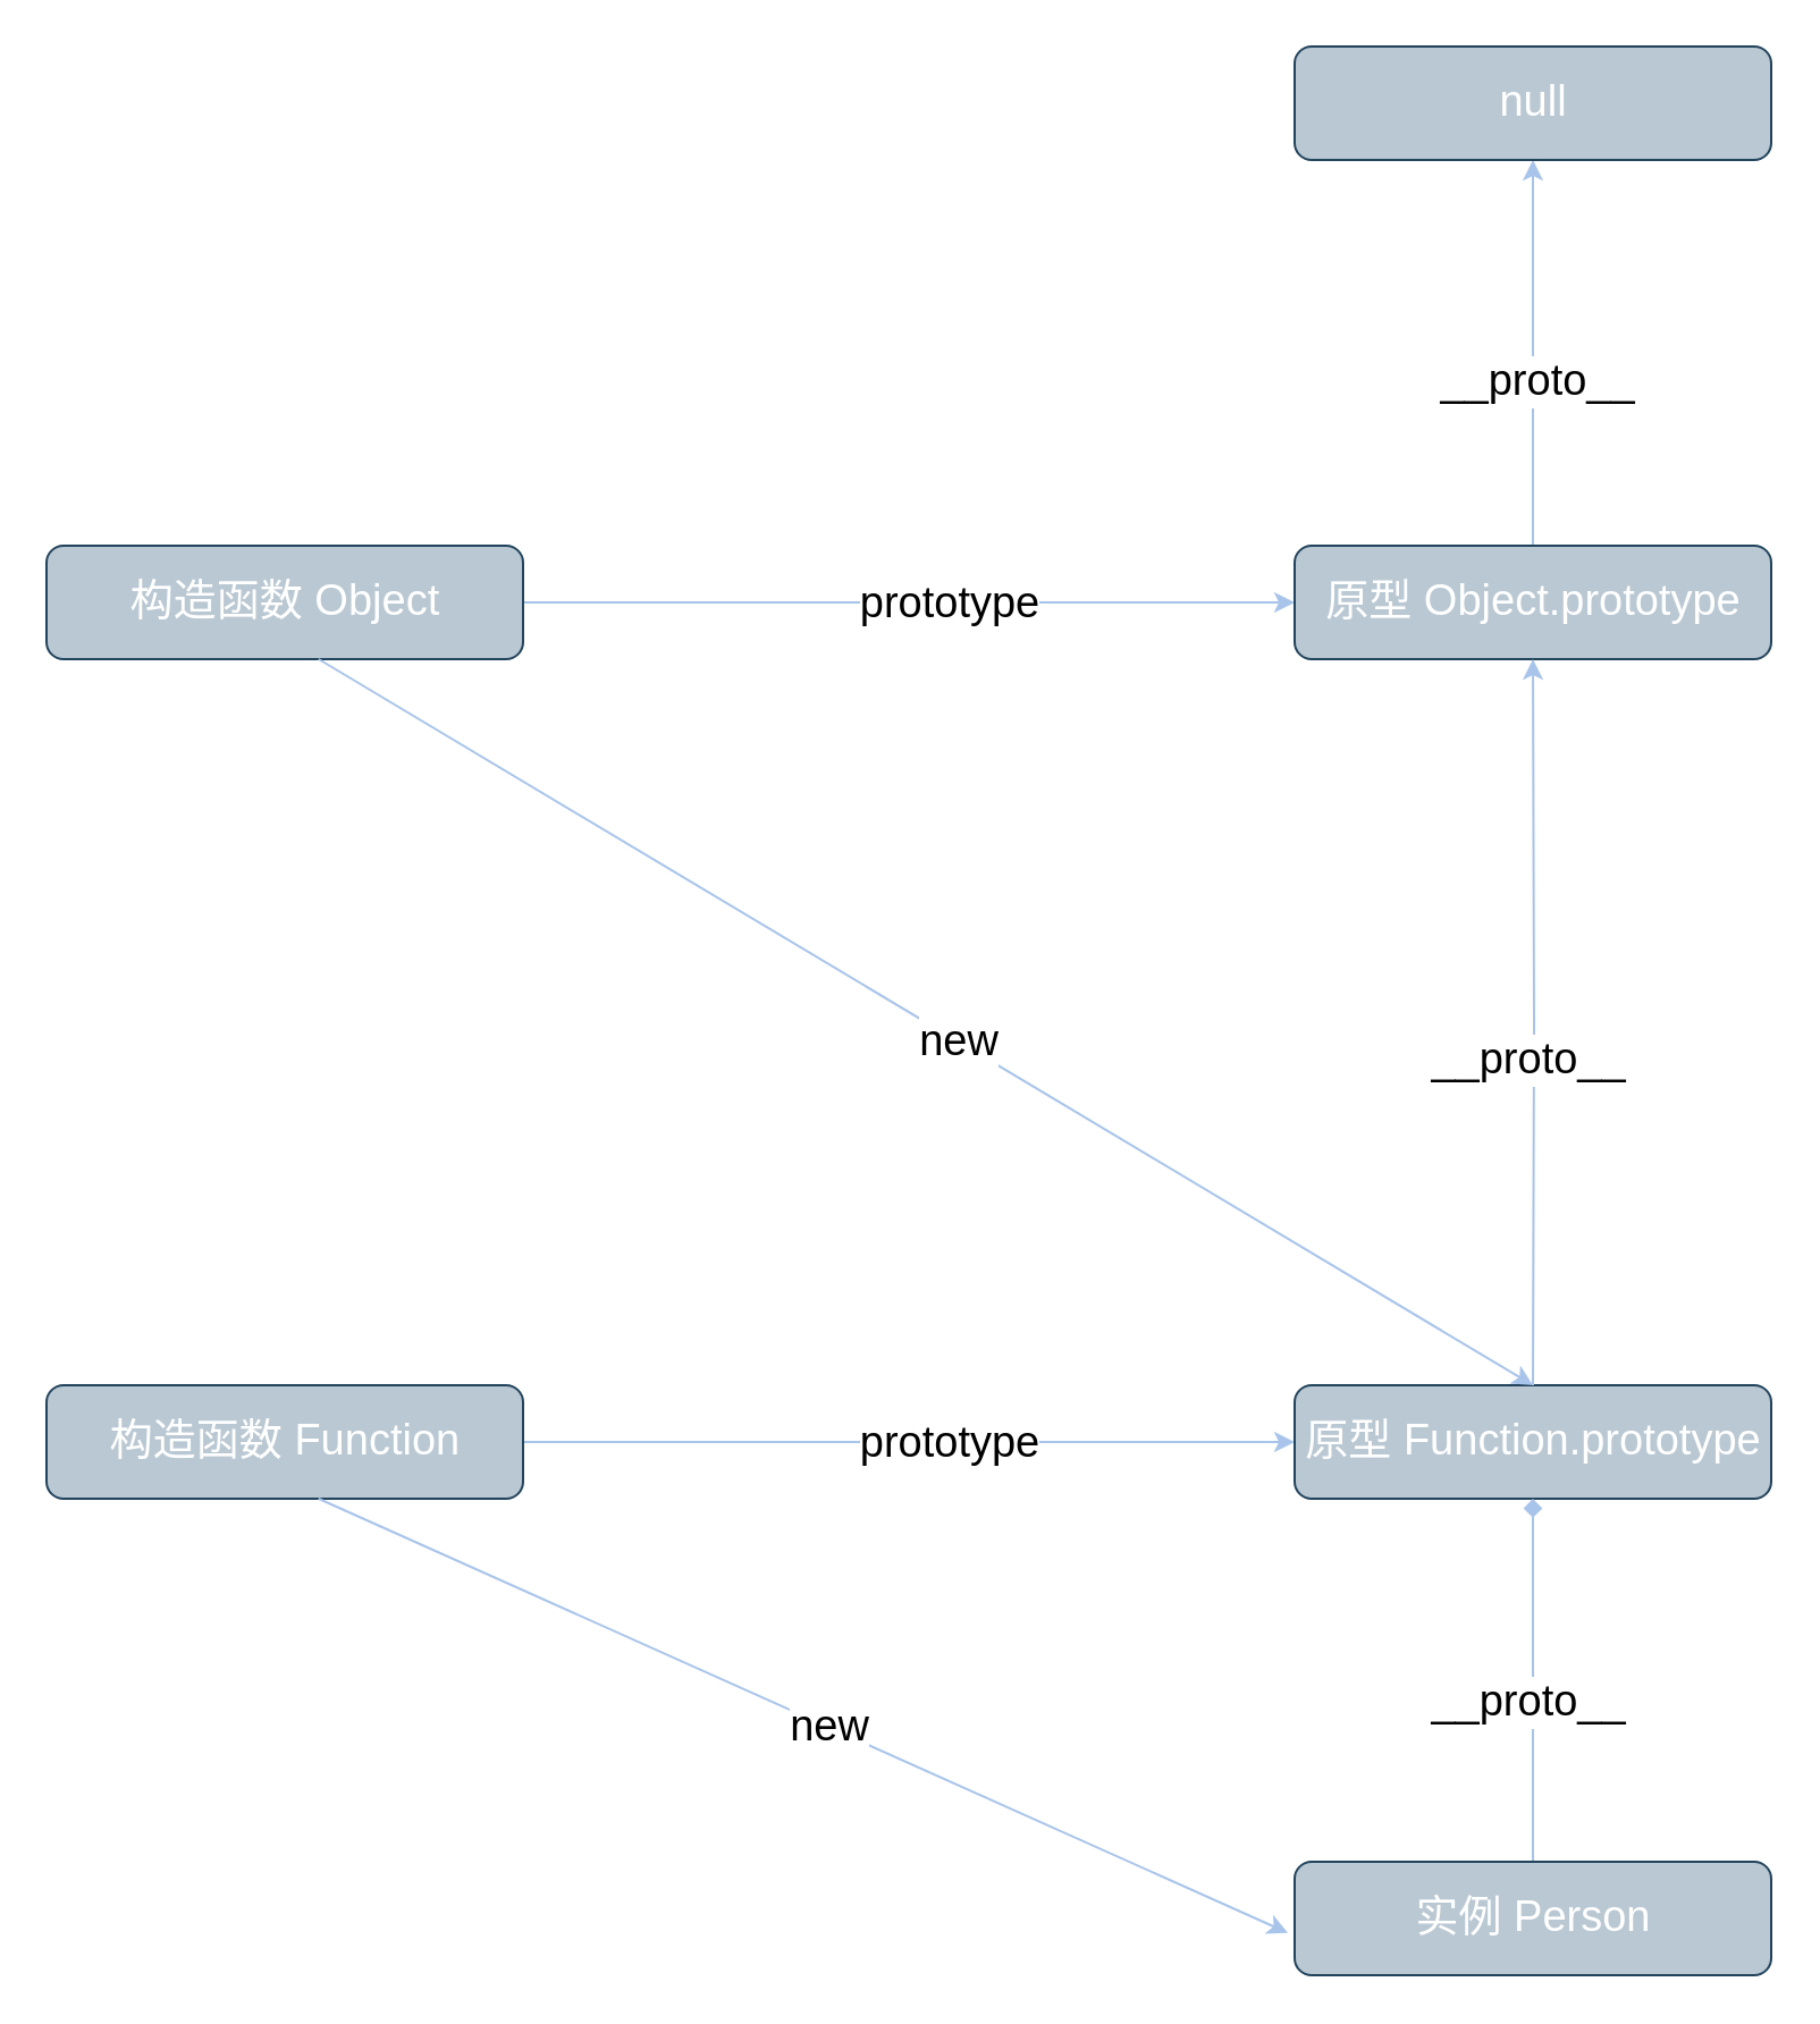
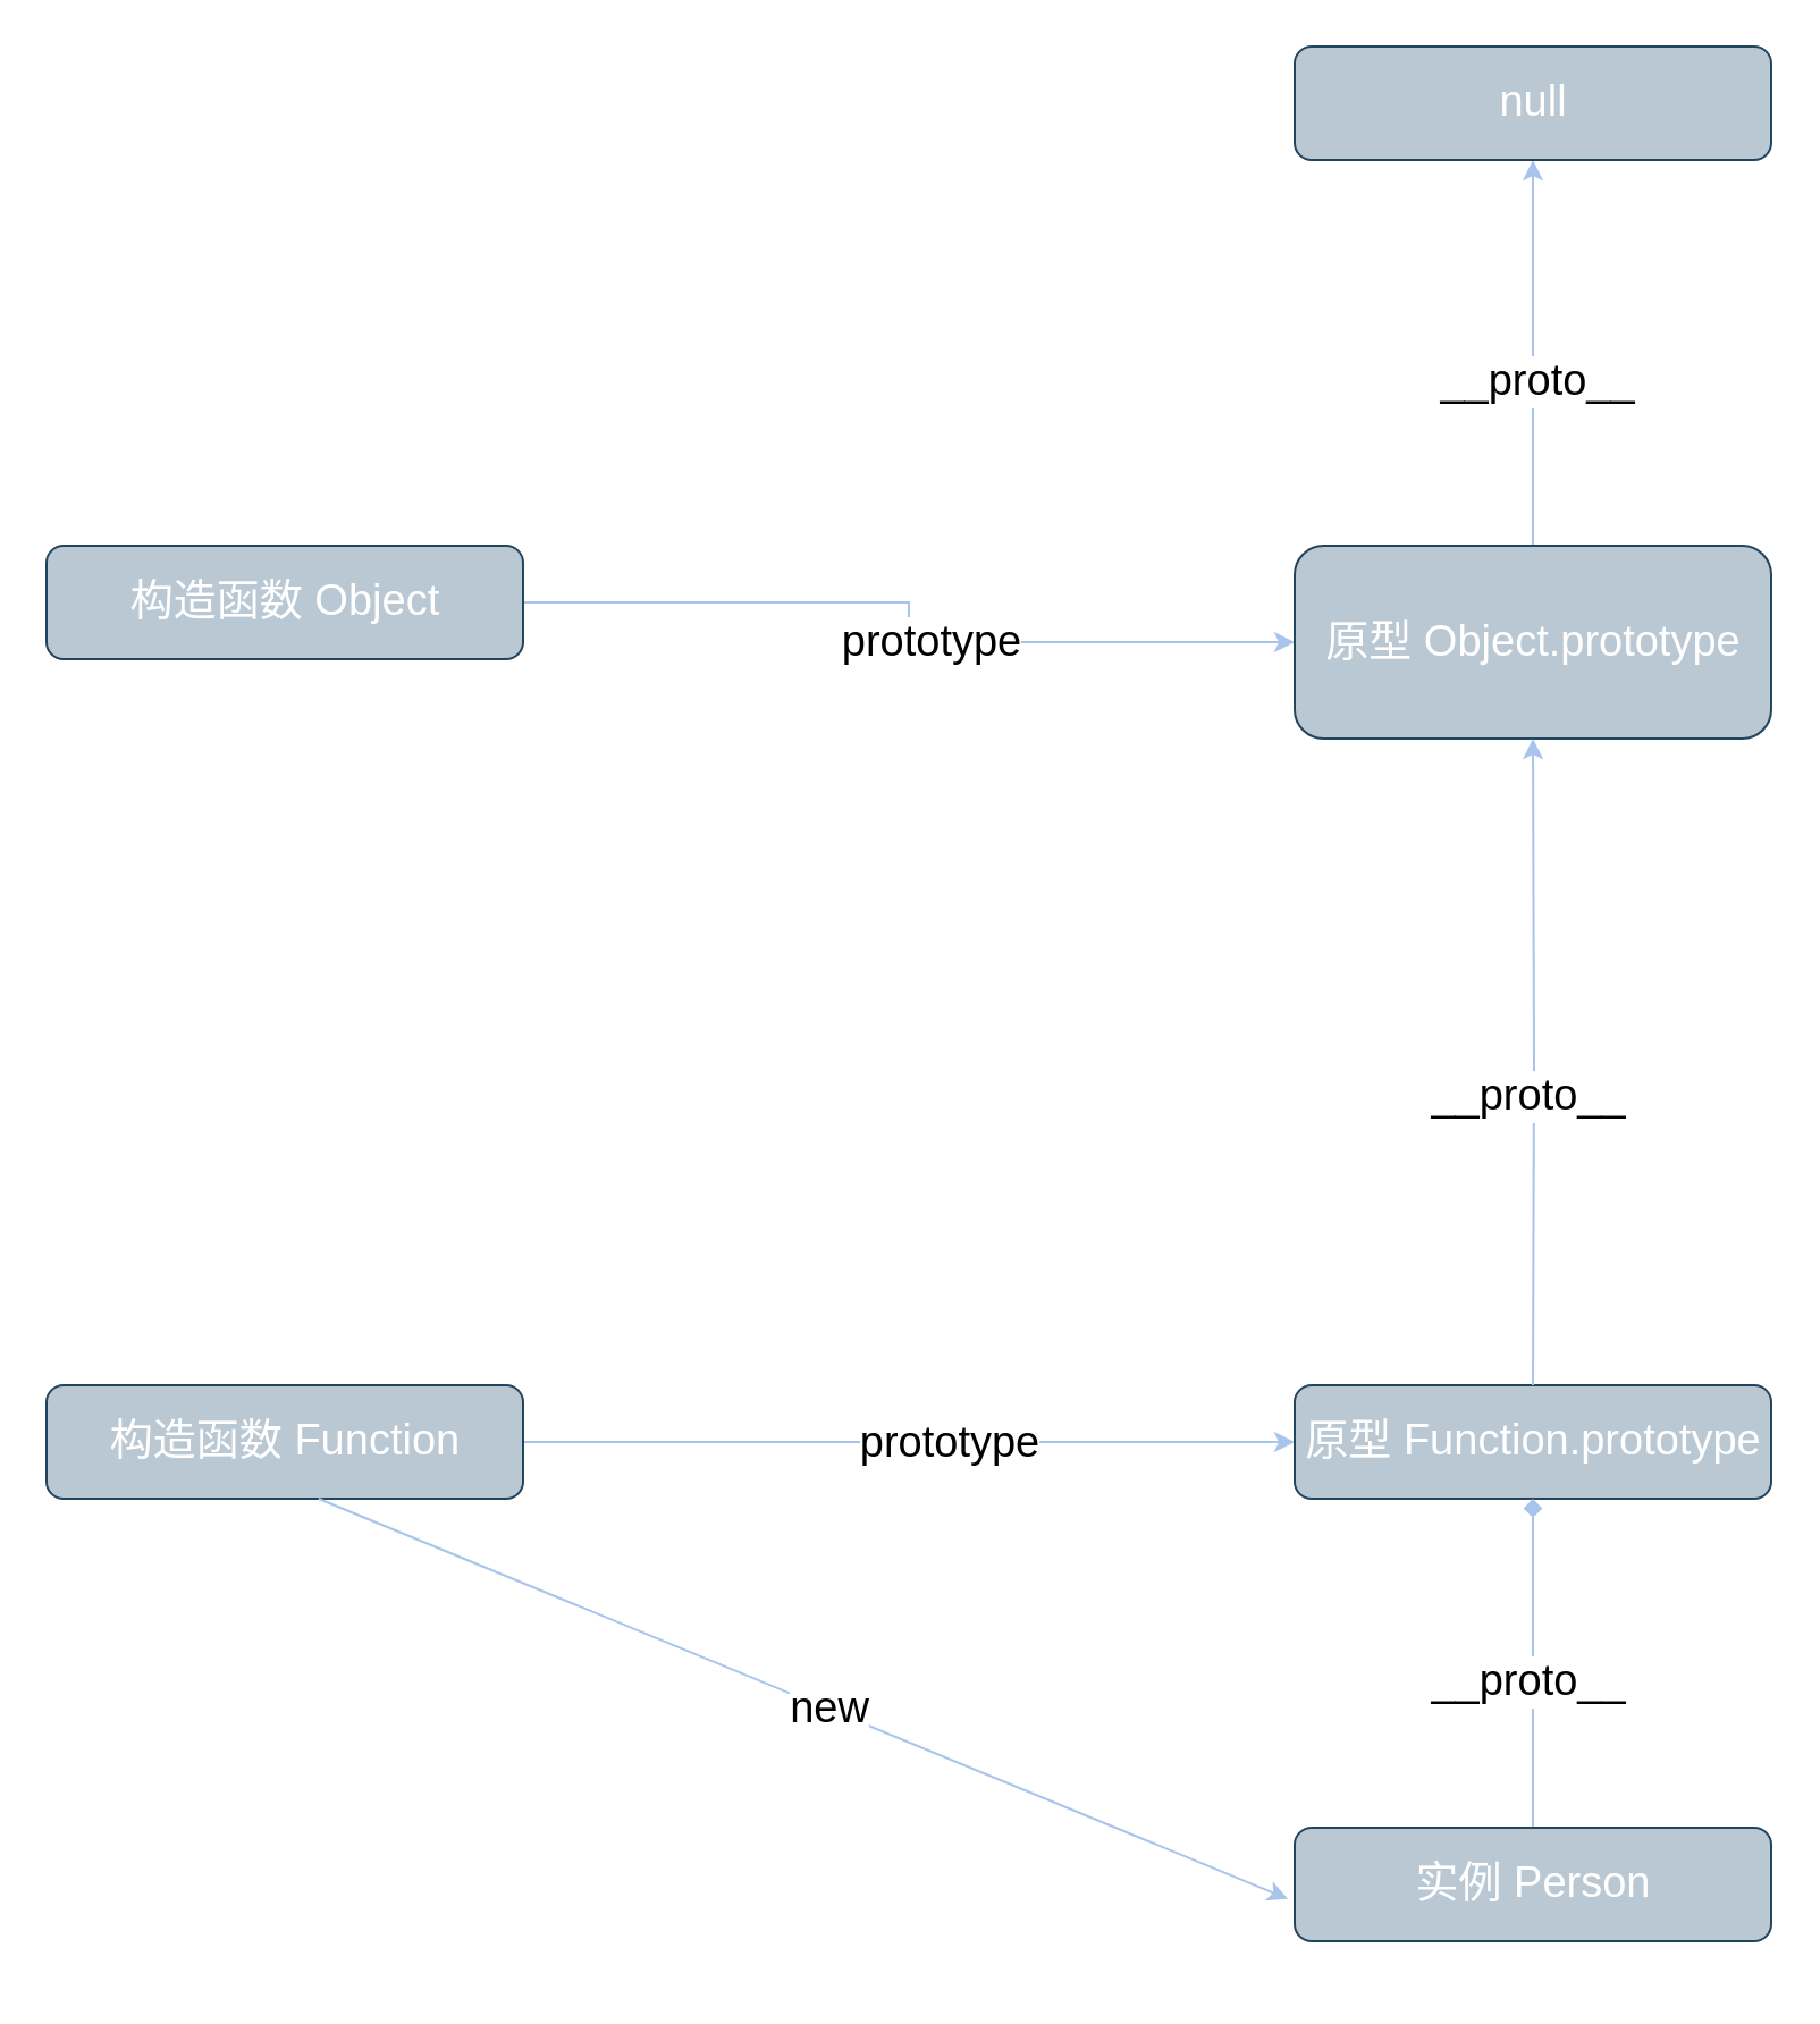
  <mxCell id="0" />
  <mxCell id="1" parent="0" />
  <mxCell id="2" style="edgeStyle=orthogonalEdgeStyle;rounded=0;orthogonalLoop=1;jettySize=auto;html=1;fontSize=19;fontColor=#FFFFFF;strokeColor=#A9C4EB;" parent="1" source="4" target="5" edge="1"><mxGeometry relative="1" as="geometry" /></mxCell>
  <mxCell id="3" value="prototype" style="edgeLabel;html=1;align=center;verticalAlign=middle;resizable=0;points=[];fontSize=19;fontColor=#000000;" parent="2" vertex="1" connectable="0"><mxGeometry x="0.1" relative="1" as="geometry"><mxPoint as="offset" /></mxGeometry></mxCell>
  <mxCell id="4" value="构造函数 Function" style="html=1;fontSize=19;rounded=1;glass=0;sketch=0;fillColor=#bac8d3;strokeColor=#23445d;labelBackgroundColor=none;labelBorderColor=none;fontColor=#FFFFFF;" parent="1" vertex="1"><mxGeometry x="20" y="610" width="210" height="50" as="geometry" /></mxCell>
  <mxCell id="5" value="原型 Function.prototype" style="html=1;fontSize=19;rounded=1;glass=0;sketch=0;fillColor=#bac8d3;strokeColor=#23445d;labelBackgroundColor=none;labelBorderColor=none;fontColor=#FFFFFF;" parent="1" vertex="1"><mxGeometry x="570" y="610" width="210" height="50" as="geometry" /></mxCell>
  <mxCell id="6" style="edgeStyle=orthogonalEdgeStyle;rounded=0;orthogonalLoop=1;jettySize=auto;html=1;entryX=0.5;entryY=1;entryDx=0;entryDy=0;fontSize=19;fontColor=#000000;strokeColor=#A9C4EB;endArrow=diamond;" parent="1" source="8" target="5" edge="1"><mxGeometry relative="1" as="geometry" /></mxCell>
  <mxCell id="7" value="__proto__" style="edgeLabel;html=1;align=center;verticalAlign=middle;resizable=0;points=[];fontSize=19;fontColor=#000000;" parent="6" vertex="1" connectable="0"><mxGeometry x="-0.11" y="3" relative="1" as="geometry"><mxPoint as="offset" /></mxGeometry></mxCell>
- <mxCell id="8" value="实例 Person" style="html=1;fontSize=19;rounded=1;glass=0;sketch=0;fillColor=#bac8d3;strokeColor=#23445d;labelBackgroundColor=none;labelBorderColor=none;fontColor=#FFFFFF;" parent="1" vertex="1"><mxGeometry x="570" y="820" width="210" height="50" as="geometry" /></mxCell>
+ <mxCell id="8" value="实例 Person" style="html=1;fontSize=19;rounded=1;glass=0;sketch=0;fillColor=#bac8d3;strokeColor=#23445d;labelBackgroundColor=none;labelBorderColor=none;fontColor=#FFFFFF;" parent="1" vertex="1"><mxGeometry x="570" y="805" width="210" height="50" as="geometry" /></mxCell>
  <mxCell id="9" value="" style="endArrow=classic;html=1;fontSize=19;fontColor=#000000;strokeColor=#A9C4EB;entryX=-0.014;entryY=0.627;entryDx=0;entryDy=0;entryPerimeter=0;exitX=0.571;exitY=1;exitDx=0;exitDy=0;exitPerimeter=0;" parent="1" source="4" target="8" edge="1"><mxGeometry width="50" height="50" relative="1" as="geometry"><mxPoint x="250" y="1010" as="sourcePoint" /><mxPoint x="300" y="960" as="targetPoint" /></mxGeometry></mxCell>
  <mxCell id="10" value="new" style="edgeLabel;html=1;align=center;verticalAlign=middle;resizable=0;points=[];fontSize=19;fontColor=#000000;" parent="9" vertex="1" connectable="0"><mxGeometry x="0.051" relative="1" as="geometry"><mxPoint as="offset" /></mxGeometry></mxCell>
  <mxCell id="11" style="edgeStyle=orthogonalEdgeStyle;rounded=0;orthogonalLoop=1;jettySize=auto;html=1;fontSize=19;fontColor=#FFFFFF;strokeColor=#A9C4EB;" parent="1" source="13" target="16" edge="1"><mxGeometry relative="1" as="geometry" /></mxCell>
  <mxCell id="12" value="prototype" style="edgeLabel;html=1;align=center;verticalAlign=middle;resizable=0;points=[];fontSize=19;fontColor=#000000;" parent="11" vertex="1" connectable="0"><mxGeometry x="0.1" relative="1" as="geometry"><mxPoint as="offset" /></mxGeometry></mxCell>
  <mxCell id="13" value="构造函数 Object" style="html=1;fontSize=19;rounded=1;glass=0;sketch=0;fillColor=#bac8d3;strokeColor=#23445d;labelBackgroundColor=none;labelBorderColor=none;fontColor=#FFFFFF;" parent="1" vertex="1"><mxGeometry x="20" y="240" width="210" height="50" as="geometry" /></mxCell>
  <mxCell id="14" style="edgeStyle=orthogonalEdgeStyle;rounded=0;orthogonalLoop=1;jettySize=auto;html=1;entryX=0.5;entryY=1;entryDx=0;entryDy=0;fontSize=19;fontColor=#000000;strokeColor=#A9C4EB;" parent="1" source="16" target="21" edge="1"><mxGeometry relative="1" as="geometry" /></mxCell>
  <mxCell id="15" value="__proto__" style="edgeLabel;html=1;align=center;verticalAlign=middle;resizable=0;points=[];fontSize=19;fontColor=#000000;" parent="14" vertex="1" connectable="0"><mxGeometry x="-0.145" y="-1" relative="1" as="geometry"><mxPoint as="offset" /></mxGeometry></mxCell>
- <mxCell id="16" value="原型 Object.prototype" style="html=1;fontSize=19;rounded=1;glass=0;sketch=0;fillColor=#bac8d3;strokeColor=#23445d;labelBackgroundColor=none;labelBorderColor=none;fontColor=#FFFFFF;" parent="1" vertex="1"><mxGeometry x="570" y="240" width="210" height="50" as="geometry" /></mxCell>
+ <mxCell id="16" value="原型 Object.prototype" style="html=1;fontSize=19;rounded=1;glass=0;sketch=0;fillColor=#bac8d3;strokeColor=#23445d;labelBackgroundColor=none;labelBorderColor=none;fontColor=#FFFFFF;" parent="1" vertex="1"><mxGeometry x="570" y="240" width="210" height="85" as="geometry" /></mxCell>
  <mxCell id="17" style="edgeStyle=orthogonalEdgeStyle;rounded=0;orthogonalLoop=1;jettySize=auto;html=1;entryX=0.5;entryY=1;entryDx=0;entryDy=0;fontSize=19;fontColor=#000000;strokeColor=#A9C4EB;" parent="1" target="16" edge="1"><mxGeometry relative="1" as="geometry"><mxPoint x="675" y="610" as="sourcePoint" /></mxGeometry></mxCell>
  <mxCell id="18" value="__proto__" style="edgeLabel;html=1;align=center;verticalAlign=middle;resizable=0;points=[];fontSize=19;fontColor=#000000;" parent="17" vertex="1" connectable="0"><mxGeometry x="-0.11" y="3" relative="1" as="geometry"><mxPoint as="offset" /></mxGeometry></mxCell>
- <mxCell id="19" value="" style="endArrow=classic;html=1;fontSize=19;fontColor=#000000;strokeColor=#A9C4EB;entryX=0.5;entryY=0;entryDx=0;entryDy=0;exitX=0.571;exitY=1;exitDx=0;exitDy=0;exitPerimeter=0;" parent="1" source="13" target="5" edge="1"><mxGeometry width="50" height="50" relative="1" as="geometry"><mxPoint x="250" y="640" as="sourcePoint" /><mxPoint x="567.06" y="481.35" as="targetPoint" /></mxGeometry></mxCell>
- <mxCell id="20" value="new" style="edgeLabel;html=1;align=center;verticalAlign=middle;resizable=0;points=[];fontSize=19;fontColor=#000000;" parent="19" vertex="1" connectable="0"><mxGeometry x="0.051" relative="1" as="geometry"><mxPoint as="offset" /></mxGeometry></mxCell>
  <mxCell id="21" value="null" style="html=1;fontSize=19;rounded=1;glass=0;sketch=0;fillColor=#bac8d3;strokeColor=#23445d;labelBackgroundColor=none;labelBorderColor=none;fontColor=#FFFFFF;" parent="1" vertex="1"><mxGeometry x="570" y="20" width="210" height="50" as="geometry" /></mxCell>
